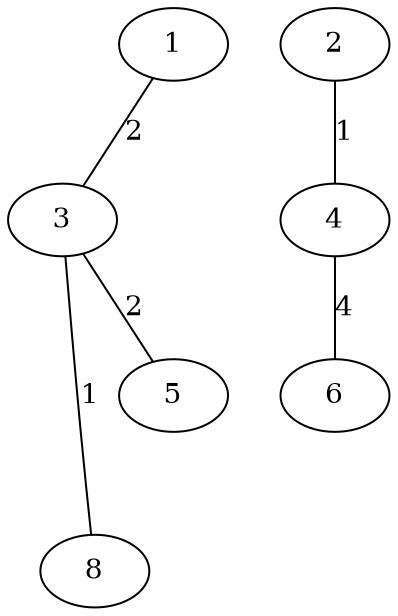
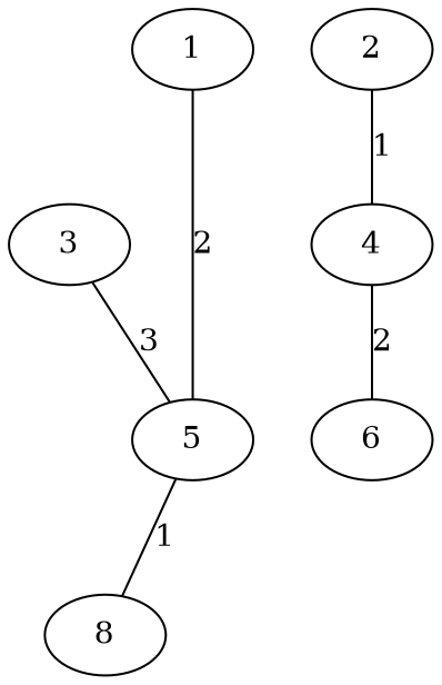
  graph {
    1
    3
    5
    8
    2
    4
    6
-   1 -- 3 [label=2]
-   3 -- 5 [label=2]
-   3 -- 8 [label=1]
+   1 -- 5 [label=2]
+   3 -- 5 [label=3]
+   5 -- 8 [label=1]
    2 -- 4 [label=1]
-   4 -- 6 [label=4]
+   4 -- 6 [label=2]
  }
